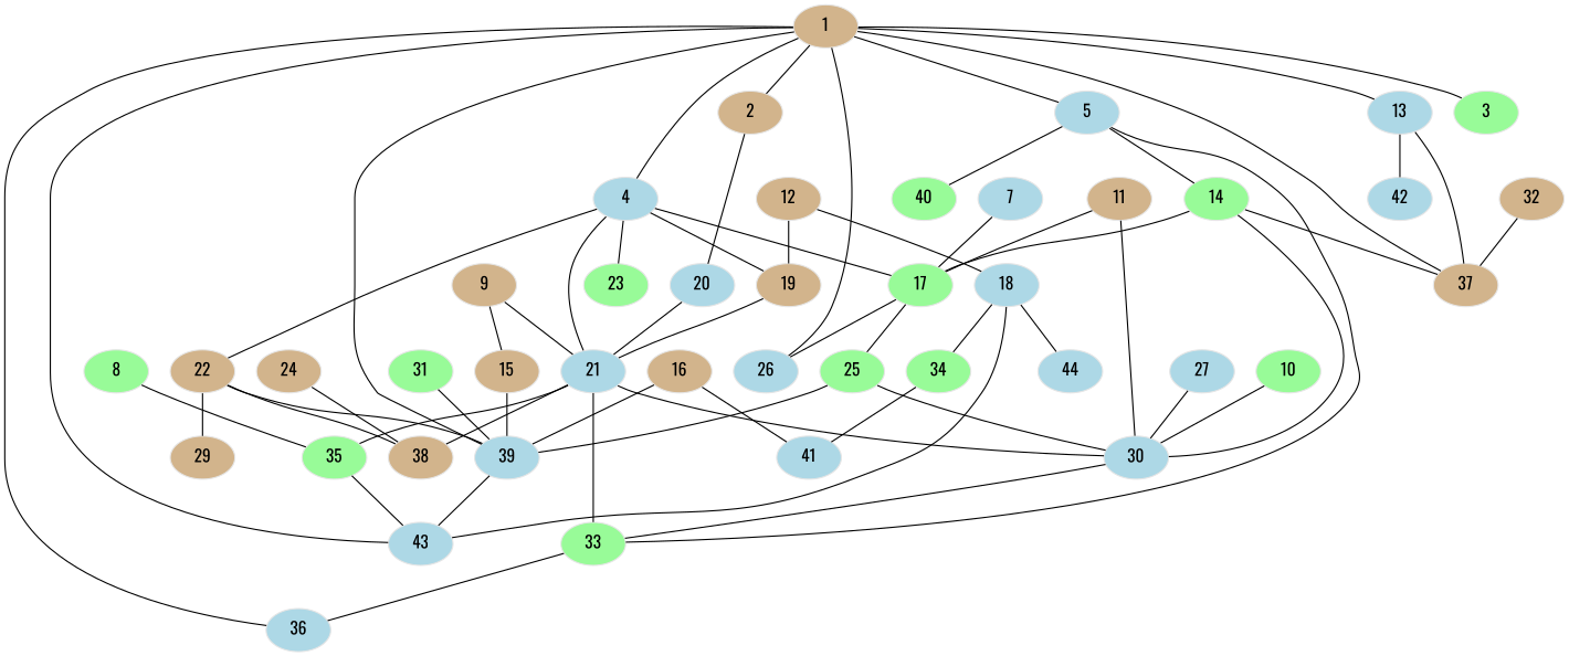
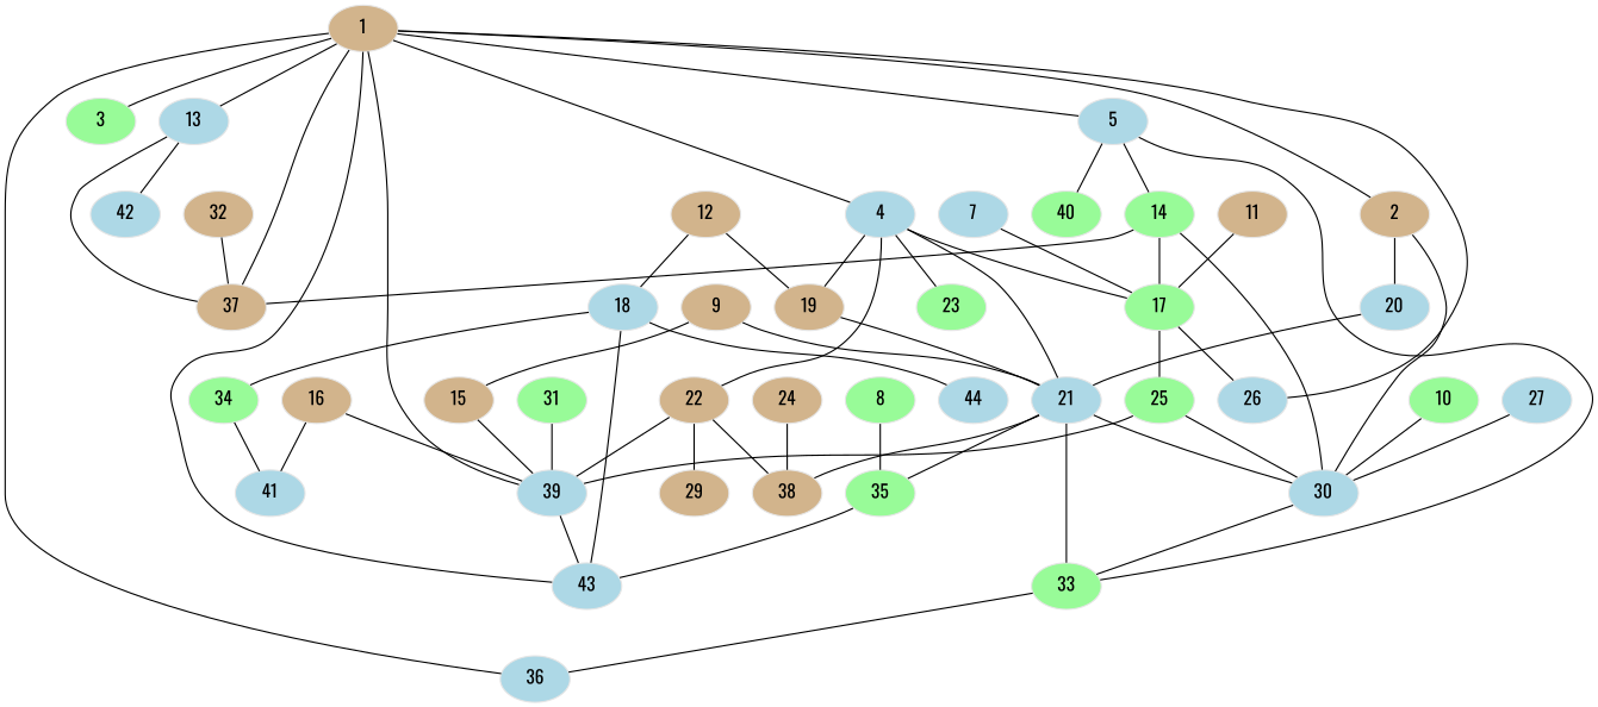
  graph {
    fontname=Oswald
    node [color=gray90 fillcolor=lightblue fontname=Oswald style=filled]
    edge [fontname=Oswald weight=1.0]
    1 [fillcolor=tan]
    2 [fillcolor=tan]
    3 [fillcolor=palegreen]
    4
    5
    13
    26
    36
    37 [fillcolor=tan]
    39
    43
    20
    30
    17 [fillcolor=palegreen]
    19 [fillcolor=tan]
    21
    22 [fillcolor=tan]
    23 [fillcolor=palegreen]
    14 [fillcolor=palegreen]
    33 [fillcolor=palegreen]
    40 [fillcolor=palegreen]
    42
    25 [fillcolor=palegreen]
    35 [fillcolor=palegreen]
    38 [fillcolor=tan]
    29 [fillcolor=tan]
    7
    8 [fillcolor=palegreen]
    9 [fillcolor=tan]
    15 [fillcolor=tan]
    10 [fillcolor=palegreen]
    11 [fillcolor=tan]
    12 [fillcolor=tan]
    18
    34 [fillcolor=palegreen]
    44
    16 [fillcolor=tan]
    41
    24 [fillcolor=tan]
    27
    31 [fillcolor=palegreen]
    32 [fillcolor=tan]
    1 -- 2
    1 -- 3
    1 -- 4
    1 -- 5
    1 -- 13
    1 -- 26
    1 -- 36
    1 -- 37
    1 -- 39
    1 -- 43
    2 -- 20
-   11 -- 30
+   2 -- 30
    4 -- 17
    4 -- 19
    4 -- 21
    4 -- 22
    4 -- 23
    5 -- 14
    5 -- 33
    5 -- 40
    13 -- 37
    13 -- 42
    39 -- 43
    20 -- 21
    30 -- 33
    17 -- 26
    17 -- 25
    19 -- 21
    21 -- 30
    21 -- 33 [weight=2.0]
    21 -- 35
    21 -- 38 [weight=2.0]
    22 -- 39
    22 -- 38
    22 -- 29
    14 -- 37
    14 -- 30
    14 -- 17
    33 -- 36
    25 -- 39
    25 -- 30
    35 -- 43
    7 -- 17
    8 -- 35
    9 -- 21
    9 -- 15
    15 -- 39
    10 -- 30
    11 -- 17
    12 -- 19
    12 -- 18
    18 -- 43
    18 -- 34
    18 -- 44
    34 -- 41
    16 -- 39
    16 -- 41
    24 -- 38
    27 -- 30
    31 -- 39
    32 -- 37
  }
